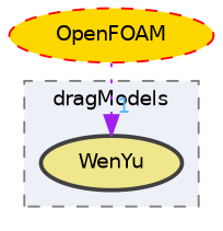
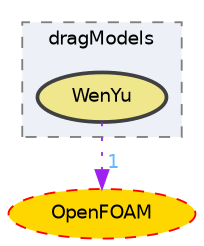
  digraph {
    compound=true
    node [fontname=Helvetica fontsize=10 shape=ellipse]
    n1 [color=grey25 fillcolor=khaki height=0.2 label=WenYu style="filled,bold" width=0.4]
    n2 [color=red fillcolor=gold height=0.2 label=OpenFOAM style="filled,dashed" width=0.4]
    subgraph cluster_1 {
      bgcolor="#edf0f7"
      fontname=Helvetica
      fontsize=10
      label=dragModels
      pencolor=grey50
      style="filled,dashed"
      n1
    }
-   n2 -> n1 [color=purple fontcolor=steelblue1 fontname=Helvetica fontsize=10 headlabel=1 labeldistance=1.5 labelfontname=Helvetica labelfontsize=10 style=dotted]
+   n1 -> n2 [color=purple fontcolor=steelblue1 fontname=Helvetica fontsize=10 headlabel=1 labeldistance=1.5 labelfontname=Helvetica labelfontsize=10 style=dotted]
  }
